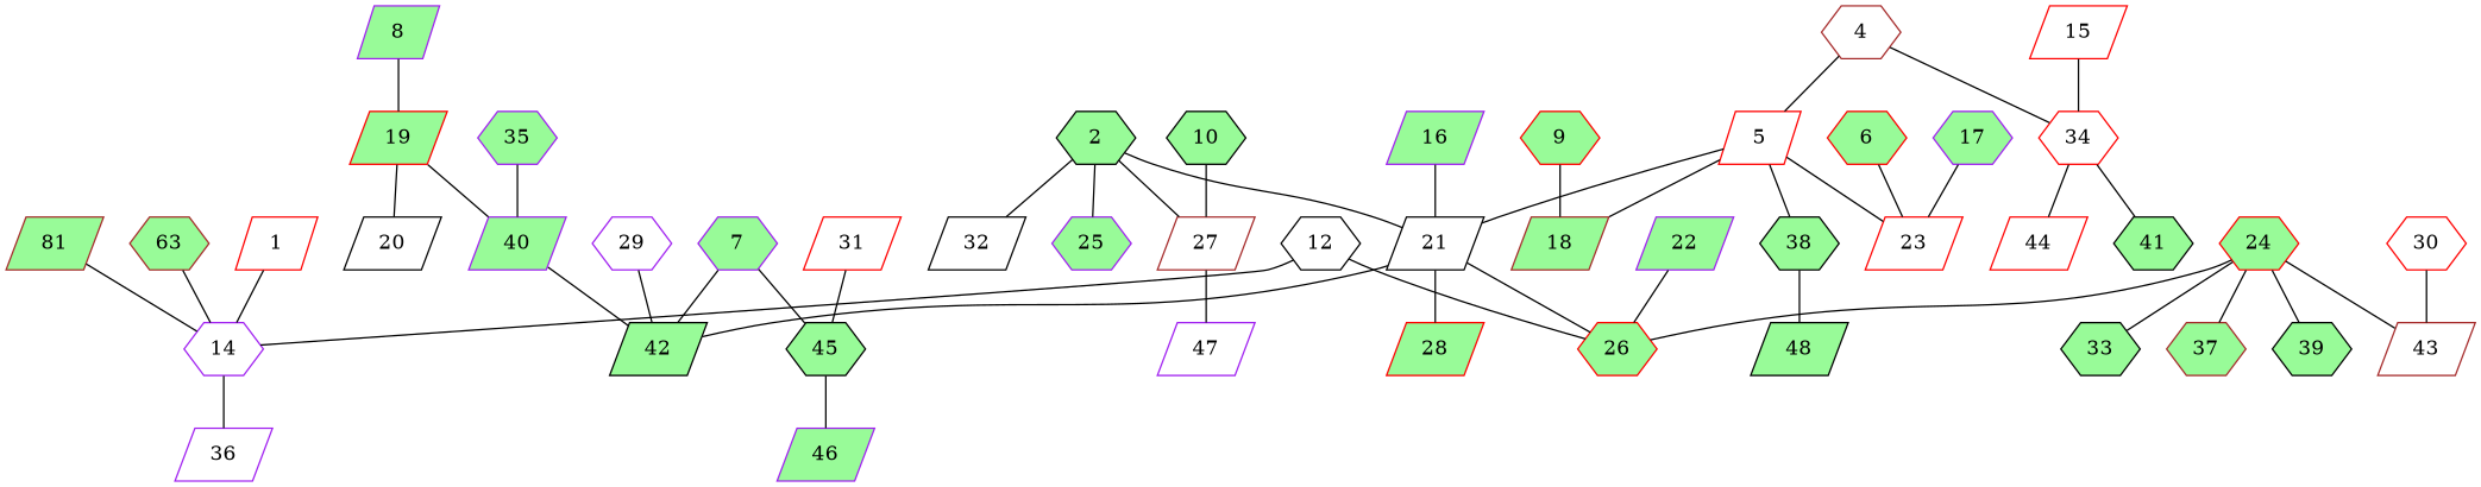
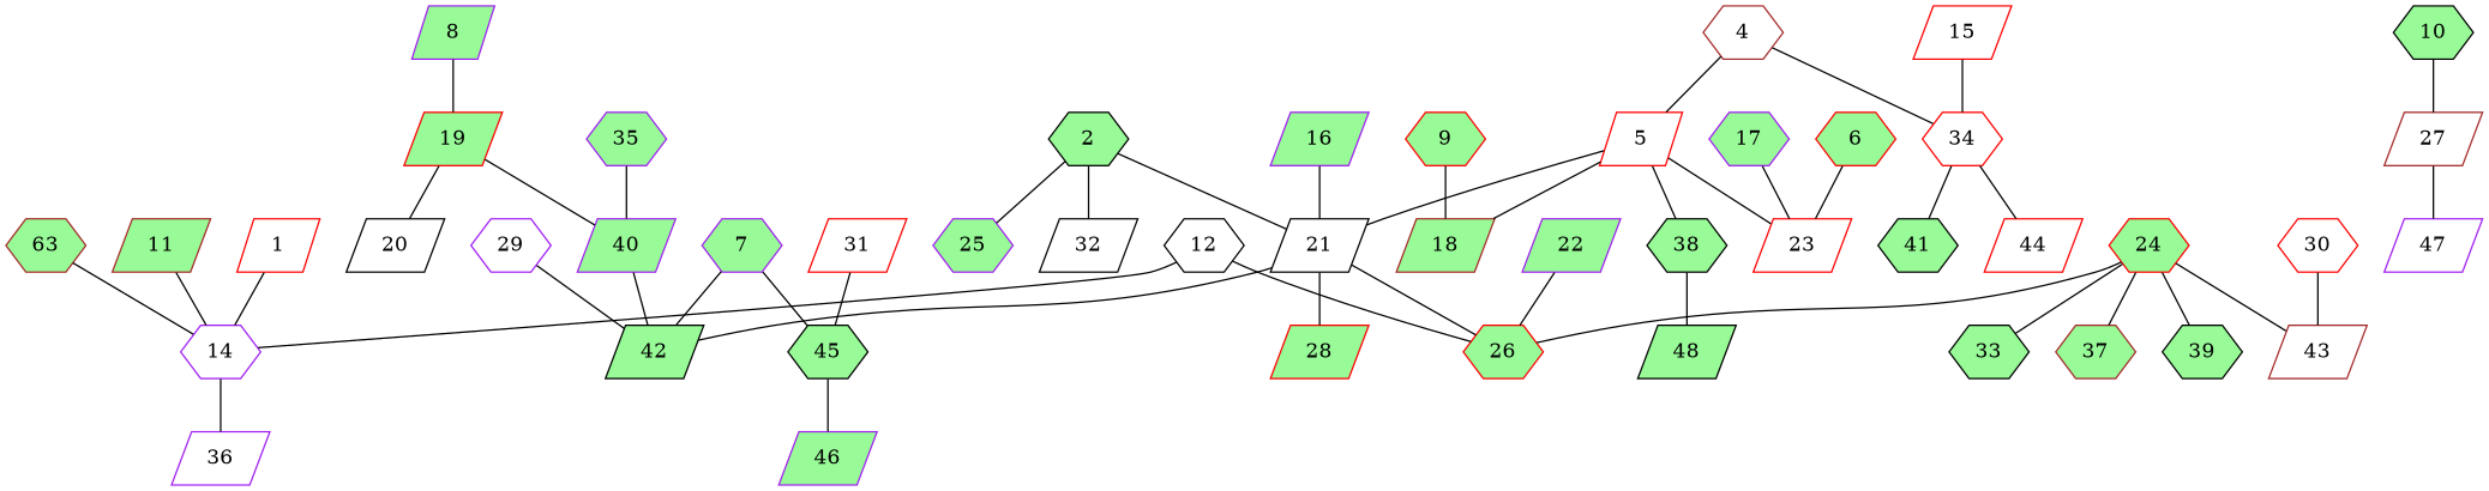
  graph {
    node [color=red fillcolor=palegreen shape=parallelogram style=filled]
    edge [weight=1.0]
    1 [fillcolor=white]
    14 [color=purple fillcolor=white shape=hexagon]
    36 [color=purple fillcolor=white]
    2 [color=black shape=hexagon]
    21 [color=black fillcolor=white]
    25 [color=purple shape=hexagon]
    27 [color=brown fillcolor=white]
    32 [color=black fillcolor=white]
    42 [color=black]
    26 [shape=hexagon]
    28
    47 [color=purple fillcolor=white]
    20 [color=black fillcolor=white]
    19
    40 [color=purple]
    4 [color=brown fillcolor=white shape=hexagon]
    5 [fillcolor=white]
    34 [fillcolor=white shape=hexagon]
    18 [color=brown]
    23 [fillcolor=white]
    38 [color=black shape=hexagon]
    41 [color=black shape=hexagon]
    44 [fillcolor=white]
    48 [color=black]
    6 [shape=hexagon]
    7 [color=purple shape=hexagon]
    45 [color=black shape=hexagon]
    46 [color=purple]
    8 [color=purple]
    9 [shape=hexagon]
    10 [color=black shape=hexagon]
-   11 [color=brown label=81]
+   11 [color=brown]
    12 [color=black fillcolor=white shape=hexagon]
    n34 [color=brown label=63 shape=hexagon]
    15 [fillcolor=white]
    16 [color=purple]
    17 [color=purple shape=hexagon]
    22 [color=purple]
    24 [shape=hexagon]
    33 [color=black shape=hexagon]
    37 [color=brown shape=hexagon]
    39 [color=black shape=hexagon]
    43 [color=brown fillcolor=white]
    29 [color=purple fillcolor=white shape=hexagon]
    30 [fillcolor=white shape=hexagon]
    31 [fillcolor=white]
    35 [color=purple shape=hexagon]
    1 -- 14
    14 -- 36
    2 -- 21
    2 -- 25
-   2 -- 27
    2 -- 32
    21 -- 42
    21 -- 26
    21 -- 28
    27 -- 47
    19 -- 20
    19 -- 40
    40 -- 42
    4 -- 5
    4 -- 34
    5 -- 21
    5 -- 18
    5 -- 23
    5 -- 38
    34 -- 41
    34 -- 44
    38 -- 48
    6 -- 23
    7 -- 42
    7 -- 45
    45 -- 46
    8 -- 19
    9 -- 18
    10 -- 27
    11 -- 14
    12 -- 14
    12 -- 26
    n34 -- 14
    15 -- 34
    16 -- 21
    17 -- 23
    22 -- 26
    24 -- 26
    24 -- 33
    24 -- 37
    24 -- 39
    24 -- 43
    29 -- 42
    30 -- 43
    31 -- 45
    35 -- 40
  }
